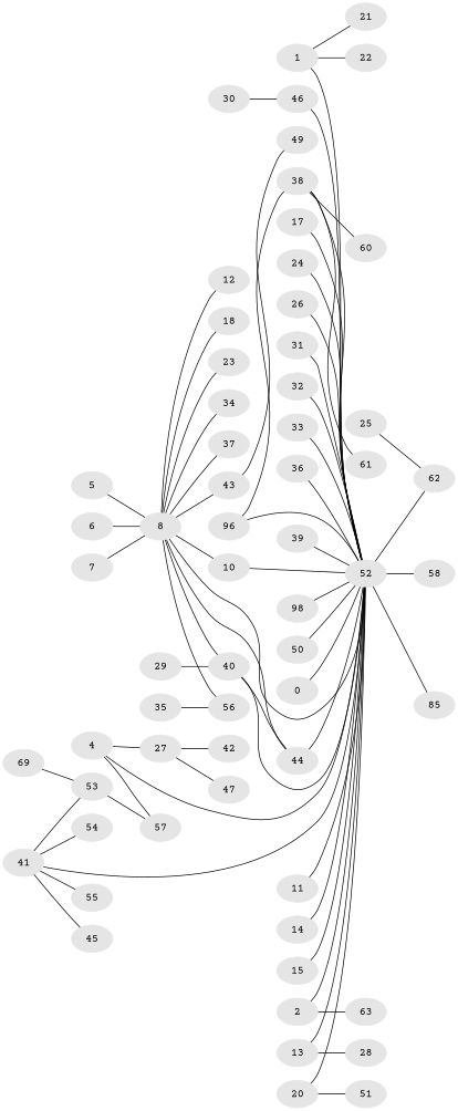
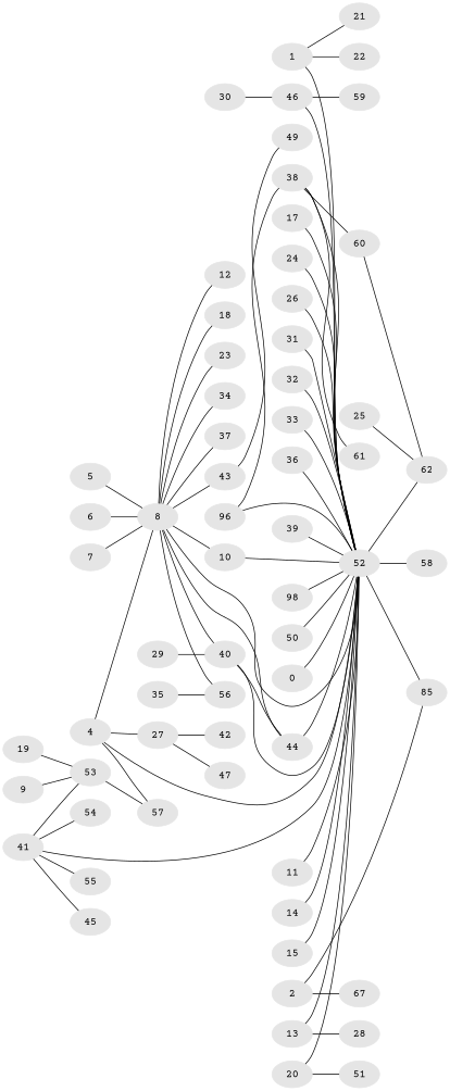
  graph {
    fontname="Courier Prime"
    rankdir=LR
    node [color=gray90 fontname="Courier Prime" style=filled]
    edge [fontname="Courier Prime" weight=1.0]
    1
    21
    22
    52
    62
    58
    n7 [label=85]
    2
-   63
+   63 [label=67]
    n10 [label=0]
    4
    8
    27
    57
    10
    12
    18
    23
    34
    37
    40
    43
    44
    56
    42
    47
    5
    6
    7
    49
+   9
    53
    11
    13
    28
    14
    15
    n38 [label=96]
    38
    60
    61
    17
-   19 [label=69]
+   19
    20
    51
    24
    25
    26
    29
    30
    46
+   59
    31
    32
    33
    35
    36
    39
    41
    45
    54
    55
    n63 [label=98]
    50
    1 -- 21
    1 -- 22
    1 -- 52
    52 -- 62 [weight=2.0]
    52 -- 58
    52 -- n7
-   2 -- 52
+   2 -- n7
    2 -- 63
    n10 -- 52
    4 -- 52
+   4 -- 8
    4 -- 27
    4 -- 57
    8 -- 52
    8 -- 10
    8 -- 12
    8 -- 18
    8 -- 23
    8 -- 34
    8 -- 37
    8 -- 40
    8 -- 43
    8 -- 44
    8 -- 56
    27 -- 42
    27 -- 47
    10 -- 52
    40 -- 52
    40 -- 44
    43 -- 49
    44 -- 52
    5 -- 8
    6 -- 8
    7 -- 8
+   9 -- 53
    53 -- 57
    11 -- 52
    13 -- 52
    13 -- 28
    14 -- 52
    15 -- 52
    n38 -- 52
    n38 -- 38
    38 -- 52
    38 -- 60
    38 -- 61
+   60 -- 62
    17 -- 52
    19 -- 53
    20 -- 52
    20 -- 51
    24 -- 52
    25 -- 62
    26 -- 52
    29 -- 40
    30 -- 46
    46 -- 52 [weight=2.0]
+   46 -- 59
    31 -- 52
    32 -- 52
    33 -- 52
    35 -- 56
    36 -- 52
    39 -- 52
    41 -- 52
    41 -- 53
    41 -- 45
    41 -- 54
    41 -- 55
    n63 -- 52
    50 -- 52
  }
